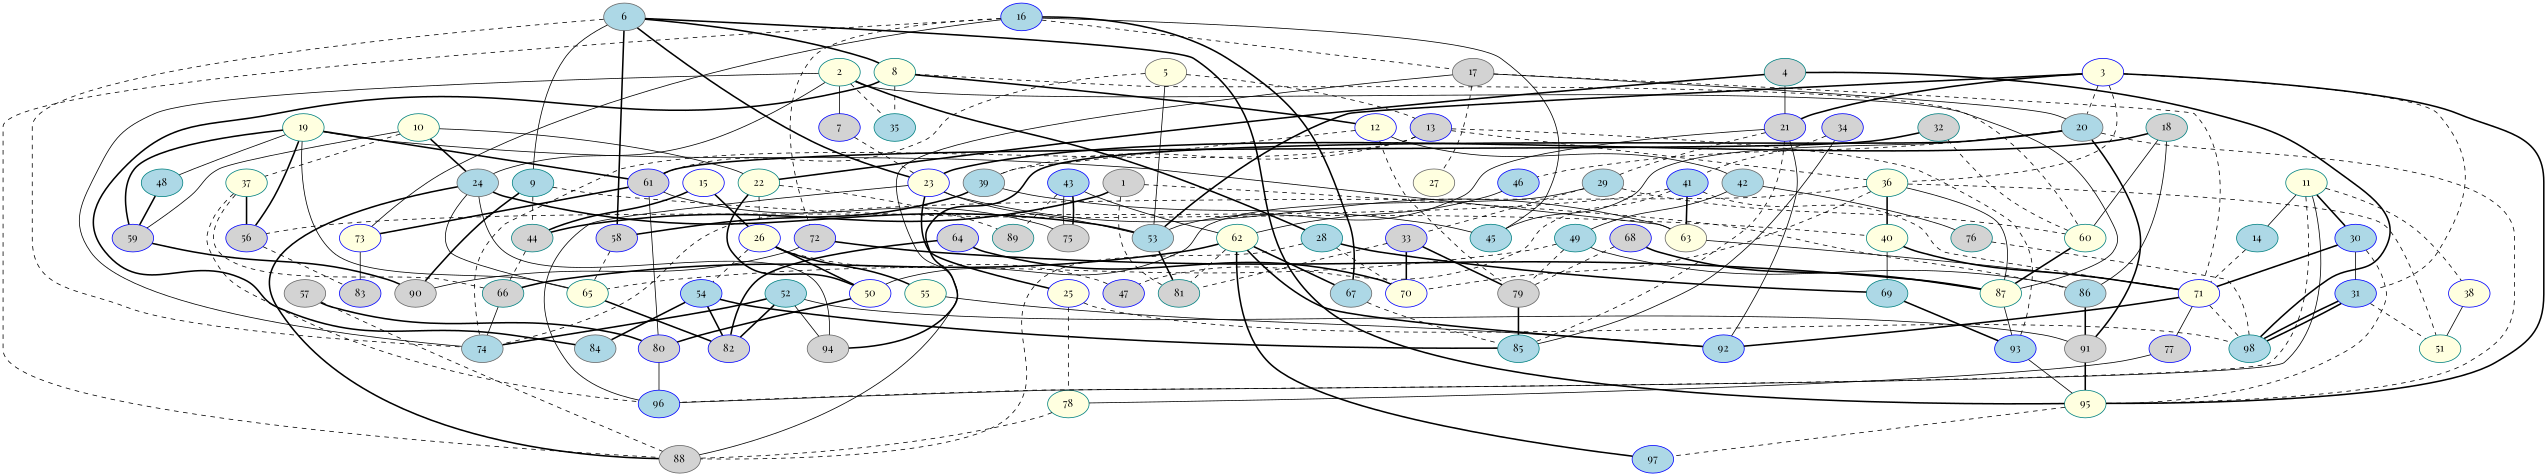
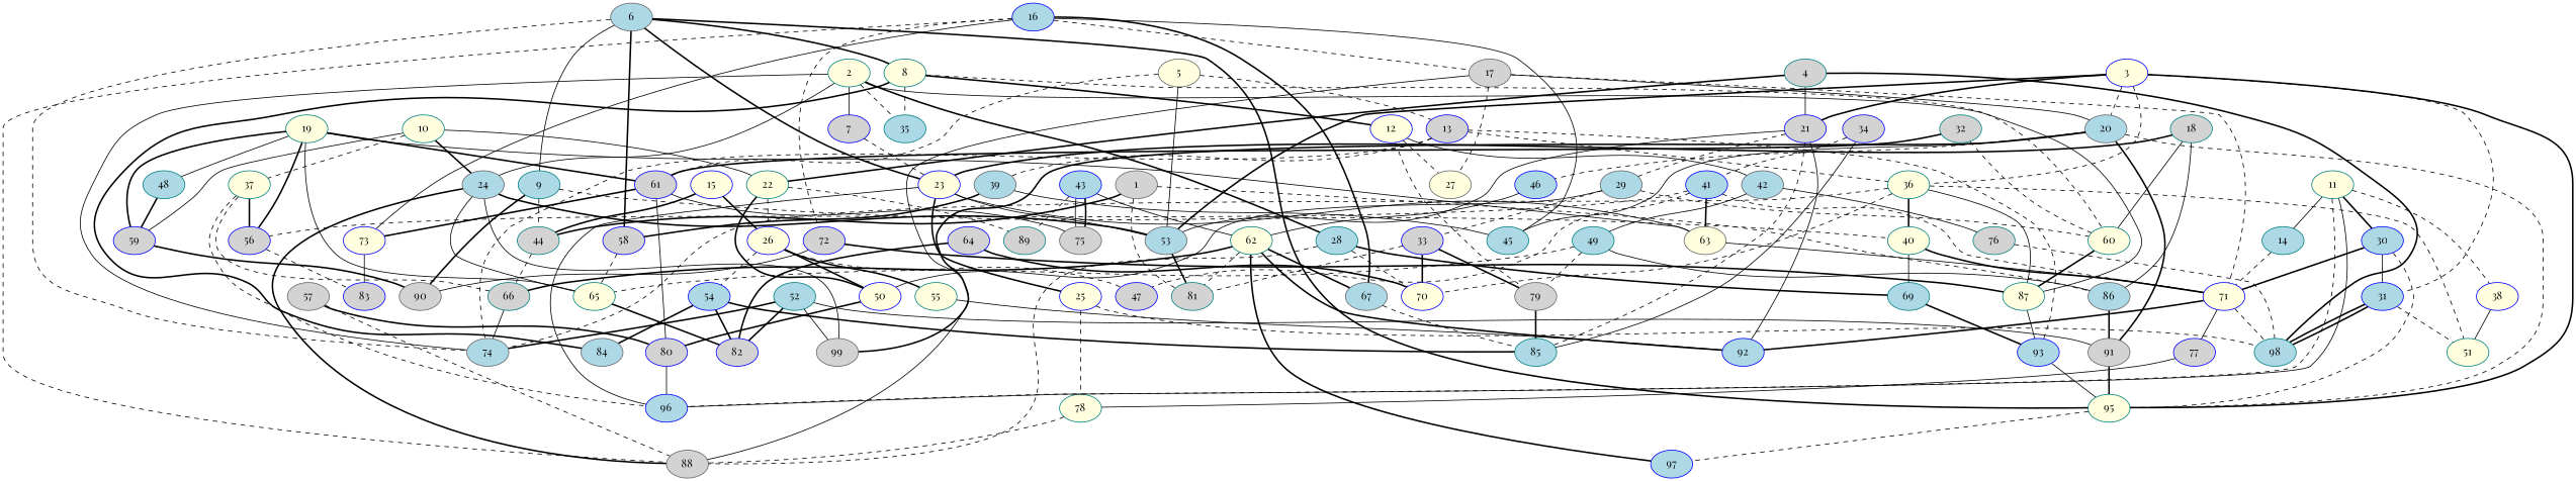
  graph {
    fontname="Playfair Display"
    node [color=blue fillcolor=lightgrey fontname="Playfair Display" style=filled]
    edge [fontname="Playfair Display" style=bold]
    1 [color=gray40]
    44 [color=teal]
    81 [color=teal]
    86 [color=gray40 fillcolor=lightblue]
    66 [color=teal]
    91 [color=gray40]
    2 [color=teal fillcolor=lightyellow]
    7
    24 [color=gray40 fillcolor=lightblue]
    28 [color=teal fillcolor=lightblue]
    35 [color=teal fillcolor=lightblue]
    74 [color=gray40 fillcolor=lightblue]
    87 [color=teal fillcolor=lightyellow]
    23 [fillcolor=lightyellow]
    53 [color=gray40 fillcolor=lightblue]
    88 [color=gray40]
    65 [color=teal fillcolor=lightyellow]
-   94 [color=gray40]
+   94 [color=gray40 label=99]
    69 [color=teal fillcolor=lightblue]
    70 [fillcolor=lightyellow]
    93 [fillcolor=lightblue]
    3 [fillcolor=lightyellow]
    20 [color=gray40 fillcolor=lightblue]
    21
    31 [fillcolor=lightblue]
    36 [color=teal fillcolor=lightyellow]
    95 [color=teal fillcolor=lightyellow]
    45 [color=teal fillcolor=lightblue]
    46 [fillcolor=lightblue]
    29 [color=gray40 fillcolor=lightblue]
    85 [color=teal fillcolor=lightblue]
    92 [fillcolor=lightblue]
    98 [color=teal fillcolor=lightblue]
    51 [color=teal fillcolor=lightyellow]
    40 [color=teal fillcolor=lightyellow]
    97 [fillcolor=lightblue]
    4 [color=teal]
    22 [color=teal fillcolor=lightyellow]
    26 [fillcolor=lightyellow]
    50 [fillcolor=lightyellow]
    89 [color=teal]
    5 [color=gray40 fillcolor=lightyellow]
    13
    61
    39 [color=gray40 fillcolor=lightblue]
    73 [fillcolor=lightyellow]
    75 [color=gray40]
    80
    6 [color=gray40 fillcolor=lightblue]
    8 [color=teal fillcolor=lightyellow]
    9 [color=teal fillcolor=lightblue]
    58
    12 [fillcolor=lightyellow]
    60 [color=teal fillcolor=lightyellow]
    84 [color=gray40 fillcolor=lightblue]
    90 [color=gray40]
    96 [fillcolor=lightblue]
    63 [color=gray40 fillcolor=lightyellow]
    25 [fillcolor=lightyellow]
    27 [color=gray40 fillcolor=lightyellow]
    42 [color=gray40 fillcolor=lightblue]
    79 [color=gray40]
    71 [fillcolor=lightyellow]
    10 [color=teal fillcolor=lightyellow]
    37 [color=teal fillcolor=lightyellow]
    59
    56
    11 [color=teal fillcolor=lightyellow]
    14 [color=teal fillcolor=lightblue]
    30 [fillcolor=lightblue]
    38 [fillcolor=lightyellow]
    49 [color=teal fillcolor=lightblue]
    76 [color=teal]
    77
    15 [fillcolor=lightyellow]
    47
    54 [fillcolor=lightblue]
    55 [color=teal fillcolor=lightyellow]
    16 [fillcolor=lightblue]
    17 [color=gray40]
    67 [color=gray40 fillcolor=lightblue]
    72
    83
    18 [color=teal]
    19 [color=teal fillcolor=lightyellow]
    48 [color=teal fillcolor=lightblue]
    82
    62 [color=teal fillcolor=lightyellow]
    33
    78 [color=teal fillcolor=lightyellow]
    32 [color=teal]
    34
    41 [fillcolor=lightblue]
    43 [fillcolor=lightblue]
    52 [color=teal fillcolor=lightblue]
    57 [color=gray40]
    64
-   68
    1 -- 44
    1 -- 81 [style=dashed]
    1 -- 86 [style=dashed]
    44 -- 66 [style=dashed]
    86 -- 91
    66 -- 74 [style=solid]
    91 -- 95
    2 -- 7 [style=solid]
    2 -- 24 [style=solid]
    2 -- 28
    2 -- 35 [style=dashed]
    2 -- 74 [style=solid]
    2 -- 87 [style=solid]
    7 -- 23 [style=dashed]
    24 -- 53
    24 -- 88
    24 -- 65 [style=solid]
    24 -- 94 [style=solid]
    28 -- 88 [style=dashed]
    28 -- 69
    28 -- 70 [style=dashed]
    87 -- 93 [style=solid]
    23 -- 53 [style=solid]
    23 -- 96 [style=solid]
    23 -- 63 [style=solid]
    23 -- 25
    53 -- 81
    65 -- 82
    69 -- 93
    93 -- 95 [style=solid]
    3 -- 53
    3 -- 20 [style=dashed]
    3 -- 21
    3 -- 31 [style=dashed]
    3 -- 36 [style=dashed]
    3 -- 95
    20 -- 91
    20 -- 94
    20 -- 95 [style=dashed]
    20 -- 45 [style=solid]
    20 -- 46 [style=dashed]
    21 -- 53 [style=solid]
    21 -- 29 [style=dashed]
    21 -- 85 [style=dashed]
    21 -- 92 [style=solid]
    31 -- 98
    31 -- 98
    31 -- 51 [style=dashed]
    36 -- 74 [style=dashed]
    36 -- 87 [style=solid]
    36 -- 70 [style=dashed]
    36 -- 51 [style=dashed]
    36 -- 40
    95 -- 97 [style=dashed]
    46 -- 62 [style=solid]
    29 -- 50 [style=solid]
    29 -- 60 [style=dashed]
    29 -- 33 [style=dashed]
    40 -- 69 [style=solid]
    40 -- 71
    4 -- 21 [style=solid]
    4 -- 98
    4 -- 22
    22 -- 26 [style=dashed]
    22 -- 50
    22 -- 89 [style=dashed]
    26 -- 50
    26 -- 47 [style=dashed]
    26 -- 54 [style=dashed]
    26 -- 55
    50 -- 80
    5 -- 53 [style=solid]
    5 -- 13 [style=dashed]
    5 -- 61 [style=dashed]
    13 -- 74 [style=dashed]
    13 -- 93 [style=dashed]
    13 -- 36 [style=dashed]
    13 -- 39 [style=dashed]
    61 -- 73
    61 -- 75 [style=solid]
    61 -- 80 [style=solid]
    39 -- 45 [style=solid]
    39 -- 58
    73 -- 83 [style=solid]
    80 -- 96 [style=solid]
    6 -- 74 [style=dashed]
    6 -- 23
    6 -- 95
    6 -- 8
    6 -- 9 [style=solid]
    6 -- 58
    8 -- 35 [style=dashed]
    8 -- 12
    8 -- 60 [style=dashed]
    8 -- 84
    9 -- 44 [style=dashed]
    9 -- 40 [style=dashed]
    9 -- 90
    58 -- 65 [style=dashed]
-   12 -- 39 [style=dashed]
+   12 -- 27 [style=dashed]
    12 -- 42 [style=solid]
    12 -- 79 [style=dashed]
    60 -- 87
    63 -- 71 [style=solid]
    25 -- 98 [style=dashed]
    25 -- 78 [style=dashed]
    42 -- 49 [style=solid]
    42 -- 76 [style=solid]
    79 -- 85
    71 -- 92
    71 -- 98 [style=dashed]
    71 -- 77 [style=solid]
    10 -- 24
    10 -- 22 [style=solid]
    10 -- 37 [style=dashed]
    10 -- 59 [style=solid]
    37 -- 66 [style=dashed]
    37 -- 96 [style=dashed]
    37 -- 56
    59 -- 90
    56 -- 83 [style=dashed]
    11 -- 96 [style=dashed]
    11 -- 96 [style=solid]
    11 -- 14 [style=solid]
    11 -- 30
    11 -- 38 [style=dashed]
    14 -- 71 [style=dashed]
    30 -- 31 [style=solid]
    30 -- 95 [style=dashed]
    30 -- 71
    38 -- 51 [style=solid]
    49 -- 86 [style=solid]
    49 -- 65 [style=dashed]
    49 -- 79 [style=dashed]
    76 -- 98 [style=dashed]
    77 -- 78 [style=solid]
    15 -- 44
    15 -- 26
    54 -- 85
    54 -- 84
    54 -- 82
    55 -- 92 [style=solid]
    16 -- 88 [style=dashed]
    16 -- 45 [style=solid]
    16 -- 73 [style=solid]
    16 -- 17 [style=dashed]
    16 -- 67
    16 -- 72 [style=dashed]
    17 -- 88 [style=solid]
    17 -- 20 [style=solid]
    17 -- 27 [style=dashed]
    17 -- 71 [style=dashed]
    67 -- 85 [style=dashed]
    72 -- 87
    72 -- 90 [style=solid]
    18 -- 86 [style=solid]
    18 -- 23
    18 -- 60 [style=solid]
    19 -- 65 [style=solid]
    19 -- 61
    19 -- 63 [style=solid]
    19 -- 59
    19 -- 56
    19 -- 48 [style=solid]
    48 -- 59
    62 -- 81 [style=dashed]
    62 -- 66
    62 -- 92
    62 -- 97
    62 -- 67
    33 -- 81 [style=dashed]
    33 -- 70
    33 -- 79
    78 -- 88 [style=dashed]
    32 -- 61
    32 -- 60 [style=dashed]
    34 -- 85 [style=solid]
    34 -- 41 [style=dashed]
    41 -- 63
    41 -- 71 [style=dashed]
    41 -- 56 [style=dashed]
    41 -- 47 [style=dashed]
    43 -- 89 [style=dashed]
    43 -- 75 [style=solid]
    43 -- 75
    43 -- 62 [style=solid]
    52 -- 91 [style=solid]
    52 -- 74
    52 -- 94 [style=solid]
    52 -- 82
    57 -- 88 [style=dashed]
    57 -- 80
    64 -- 70
    64 -- 82
-   68 -- 87
-   68 -- 79 [style=dashed]
  }
